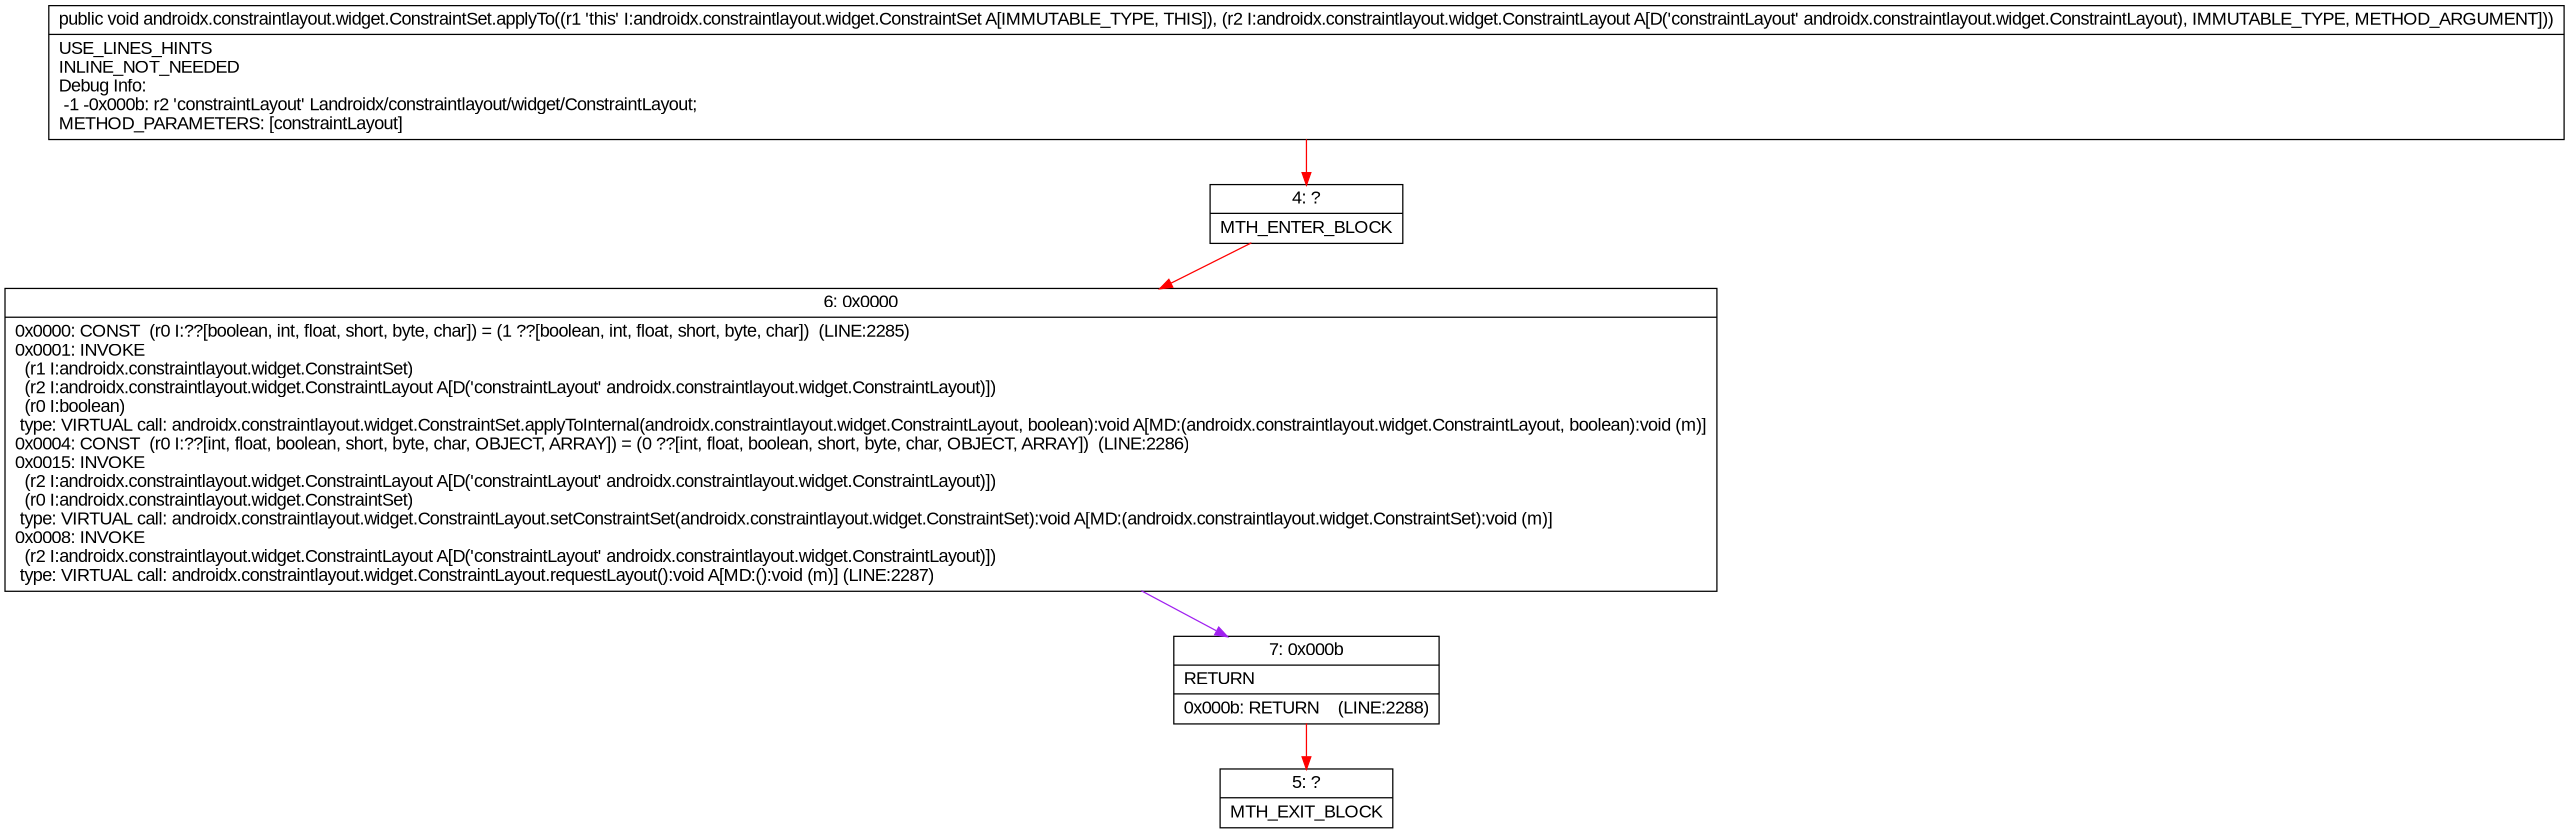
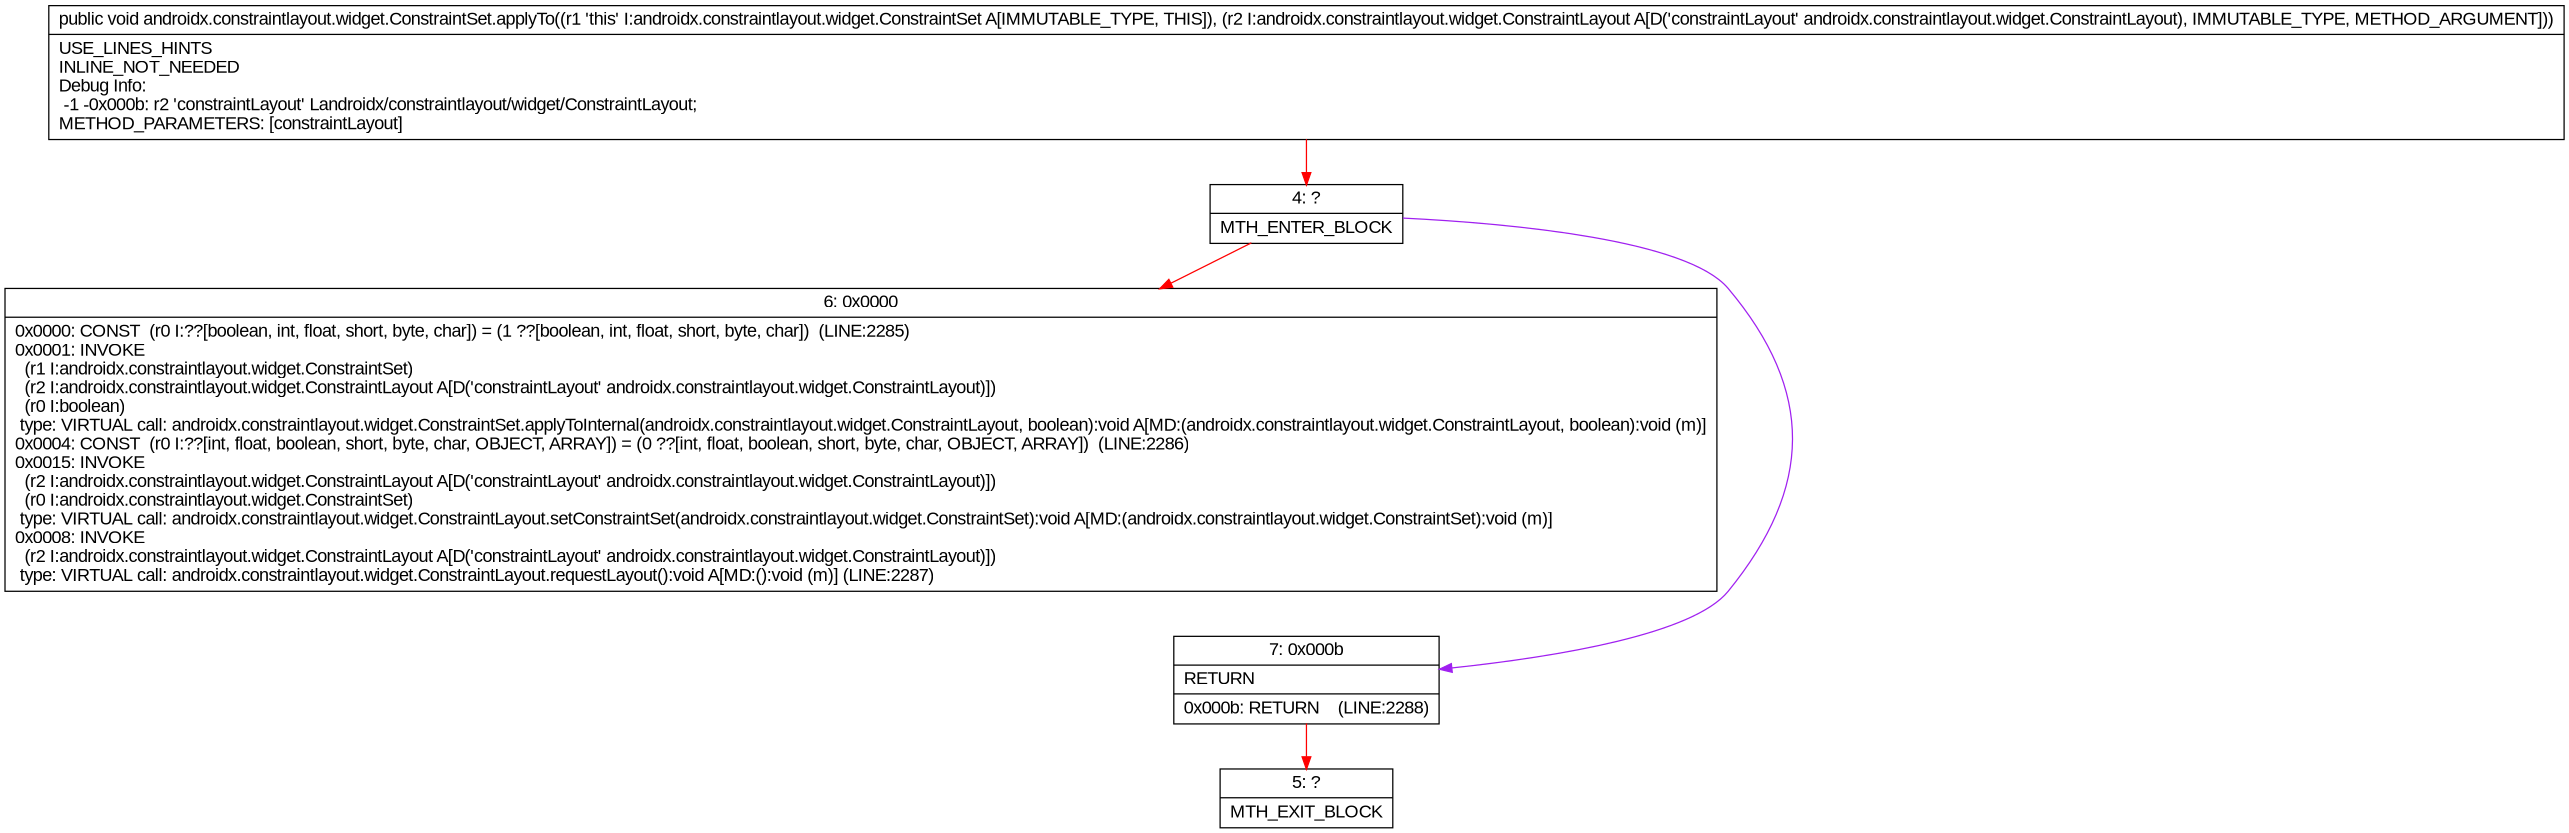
  digraph {
    fontname="Liberation Sans"
    node [fontname="Liberation Sans" shape=record]
    edge [color=red fontname="Liberation Sans"]
    n1 [label="{4\:\ ?|MTH_ENTER_BLOCK\l}"]
    n2 [label="{6\:\ 0x0000|0x0000: CONST  (r0 I:??[boolean, int, float, short, byte, char]) = (1 ??[boolean, int, float, short, byte, char])  (LINE:2285)\l0x0001: INVOKE  \l  (r1 I:androidx.constraintlayout.widget.ConstraintSet)\l  (r2 I:androidx.constraintlayout.widget.ConstraintLayout A[D('constraintLayout' androidx.constraintlayout.widget.ConstraintLayout)])\l  (r0 I:boolean)\l type: VIRTUAL call: androidx.constraintlayout.widget.ConstraintSet.applyToInternal(androidx.constraintlayout.widget.ConstraintLayout, boolean):void A[MD:(androidx.constraintlayout.widget.ConstraintLayout, boolean):void (m)]\l0x0004: CONST  (r0 I:??[int, float, boolean, short, byte, char, OBJECT, ARRAY]) = (0 ??[int, float, boolean, short, byte, char, OBJECT, ARRAY])  (LINE:2286)\l0x0015: INVOKE  \l  (r2 I:androidx.constraintlayout.widget.ConstraintLayout A[D('constraintLayout' androidx.constraintlayout.widget.ConstraintLayout)])\l  (r0 I:androidx.constraintlayout.widget.ConstraintSet)\l type: VIRTUAL call: androidx.constraintlayout.widget.ConstraintLayout.setConstraintSet(androidx.constraintlayout.widget.ConstraintSet):void A[MD:(androidx.constraintlayout.widget.ConstraintSet):void (m)]\l0x0008: INVOKE  \l  (r2 I:androidx.constraintlayout.widget.ConstraintLayout A[D('constraintLayout' androidx.constraintlayout.widget.ConstraintLayout)])\l type: VIRTUAL call: androidx.constraintlayout.widget.ConstraintLayout.requestLayout():void A[MD:():void (m)] (LINE:2287)\l}"]
    n3 [label="{7\:\ 0x000b|RETURN\l|0x000b: RETURN    (LINE:2288)\l}"]
    n4 [label="{5\:\ ?|MTH_EXIT_BLOCK\l}"]
    n5 [label="{public void androidx.constraintlayout.widget.ConstraintSet.applyTo((r1 'this' I:androidx.constraintlayout.widget.ConstraintSet A[IMMUTABLE_TYPE, THIS]), (r2 I:androidx.constraintlayout.widget.ConstraintLayout A[D('constraintLayout' androidx.constraintlayout.widget.ConstraintLayout), IMMUTABLE_TYPE, METHOD_ARGUMENT]))  | USE_LINES_HINTS\lINLINE_NOT_NEEDED\lDebug Info:\l  \-1 \-0x000b: r2 'constraintLayout' Landroidx\/constraintlayout\/widget\/ConstraintLayout;\lMETHOD_PARAMETERS: [constraintLayout]\l}"]
    n1 -> n2
-   n2 -> n3 [color=purple]
+   n1 -> n3 [color=purple]
    n3 -> n4
    n5 -> n1
  }
